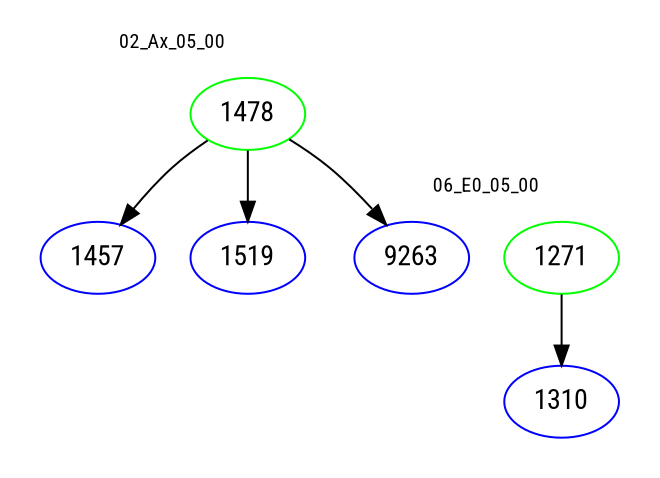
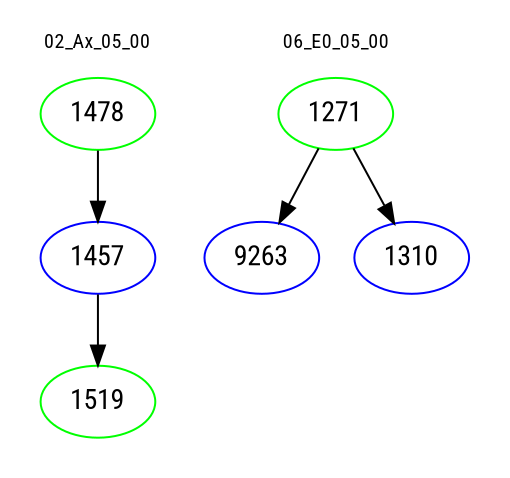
  digraph {
    fontname="Roboto Condensed"
    node [color=blue fontname="Roboto Condensed"]
    edge [color=black fontname="Roboto Condensed"]
    n1 [color=green label=1478]
    n2 [label=1457]
-   n3 [label=1519]
+   n3 [color=green label=1519]
    n4 [color=green label=1271]
    n5 [label=9263]
    n6 [label=1310]
    subgraph cluster_1 {
      color=white
      fontsize=10
      label="02_Ax_05_00"
      n1
      n2
      n3
    }
    subgraph cluster_2 {
      color=white
      fontsize=10
      label="06_E0_05_00"
      n4
      n5
      n6
    }
    n1 -> n2
-   n1 -> n3
-   n1 -> n5
+   n2 -> n3
+   n4 -> n5
    n4 -> n6
  }
